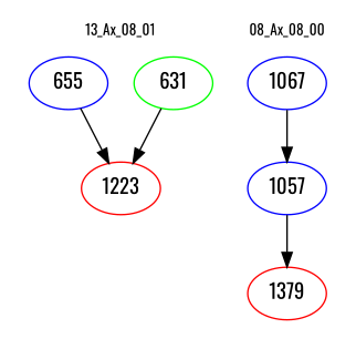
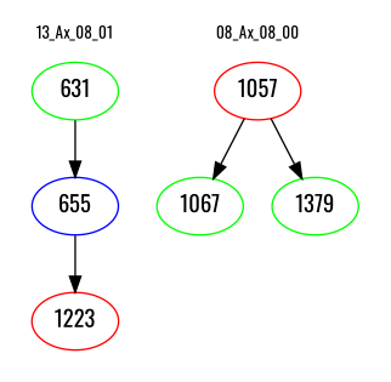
  digraph {
    fontname=Oswald
    node [color=green fontname=Oswald]
    edge [color=black fontname=Oswald]
    n1 [label=631]
    n2 [color=blue label=655]
    n3 [color=red label=1223]
-   n4 [color=blue label=1067]
-   n5 [color=blue label=1057]
-   n6 [color=red label=1379]
+   n4 [label=1067]
+   n5 [color=red label=1057]
+   n6 [label=1379]
    subgraph cluster_1 {
      color=white
      fontsize=10
      label="13_Ax_08_01"
      n1
      n2
      n3
    }
    subgraph cluster_2 {
      color=white
      fontsize=10
      label="08_Ax_08_00"
      n4
      n5
      n6
    }
-   n1 -> n3
+   n1 -> n2
    n2 -> n3
-   n4 -> n5
+   n5 -> n4
    n5 -> n6
  }
